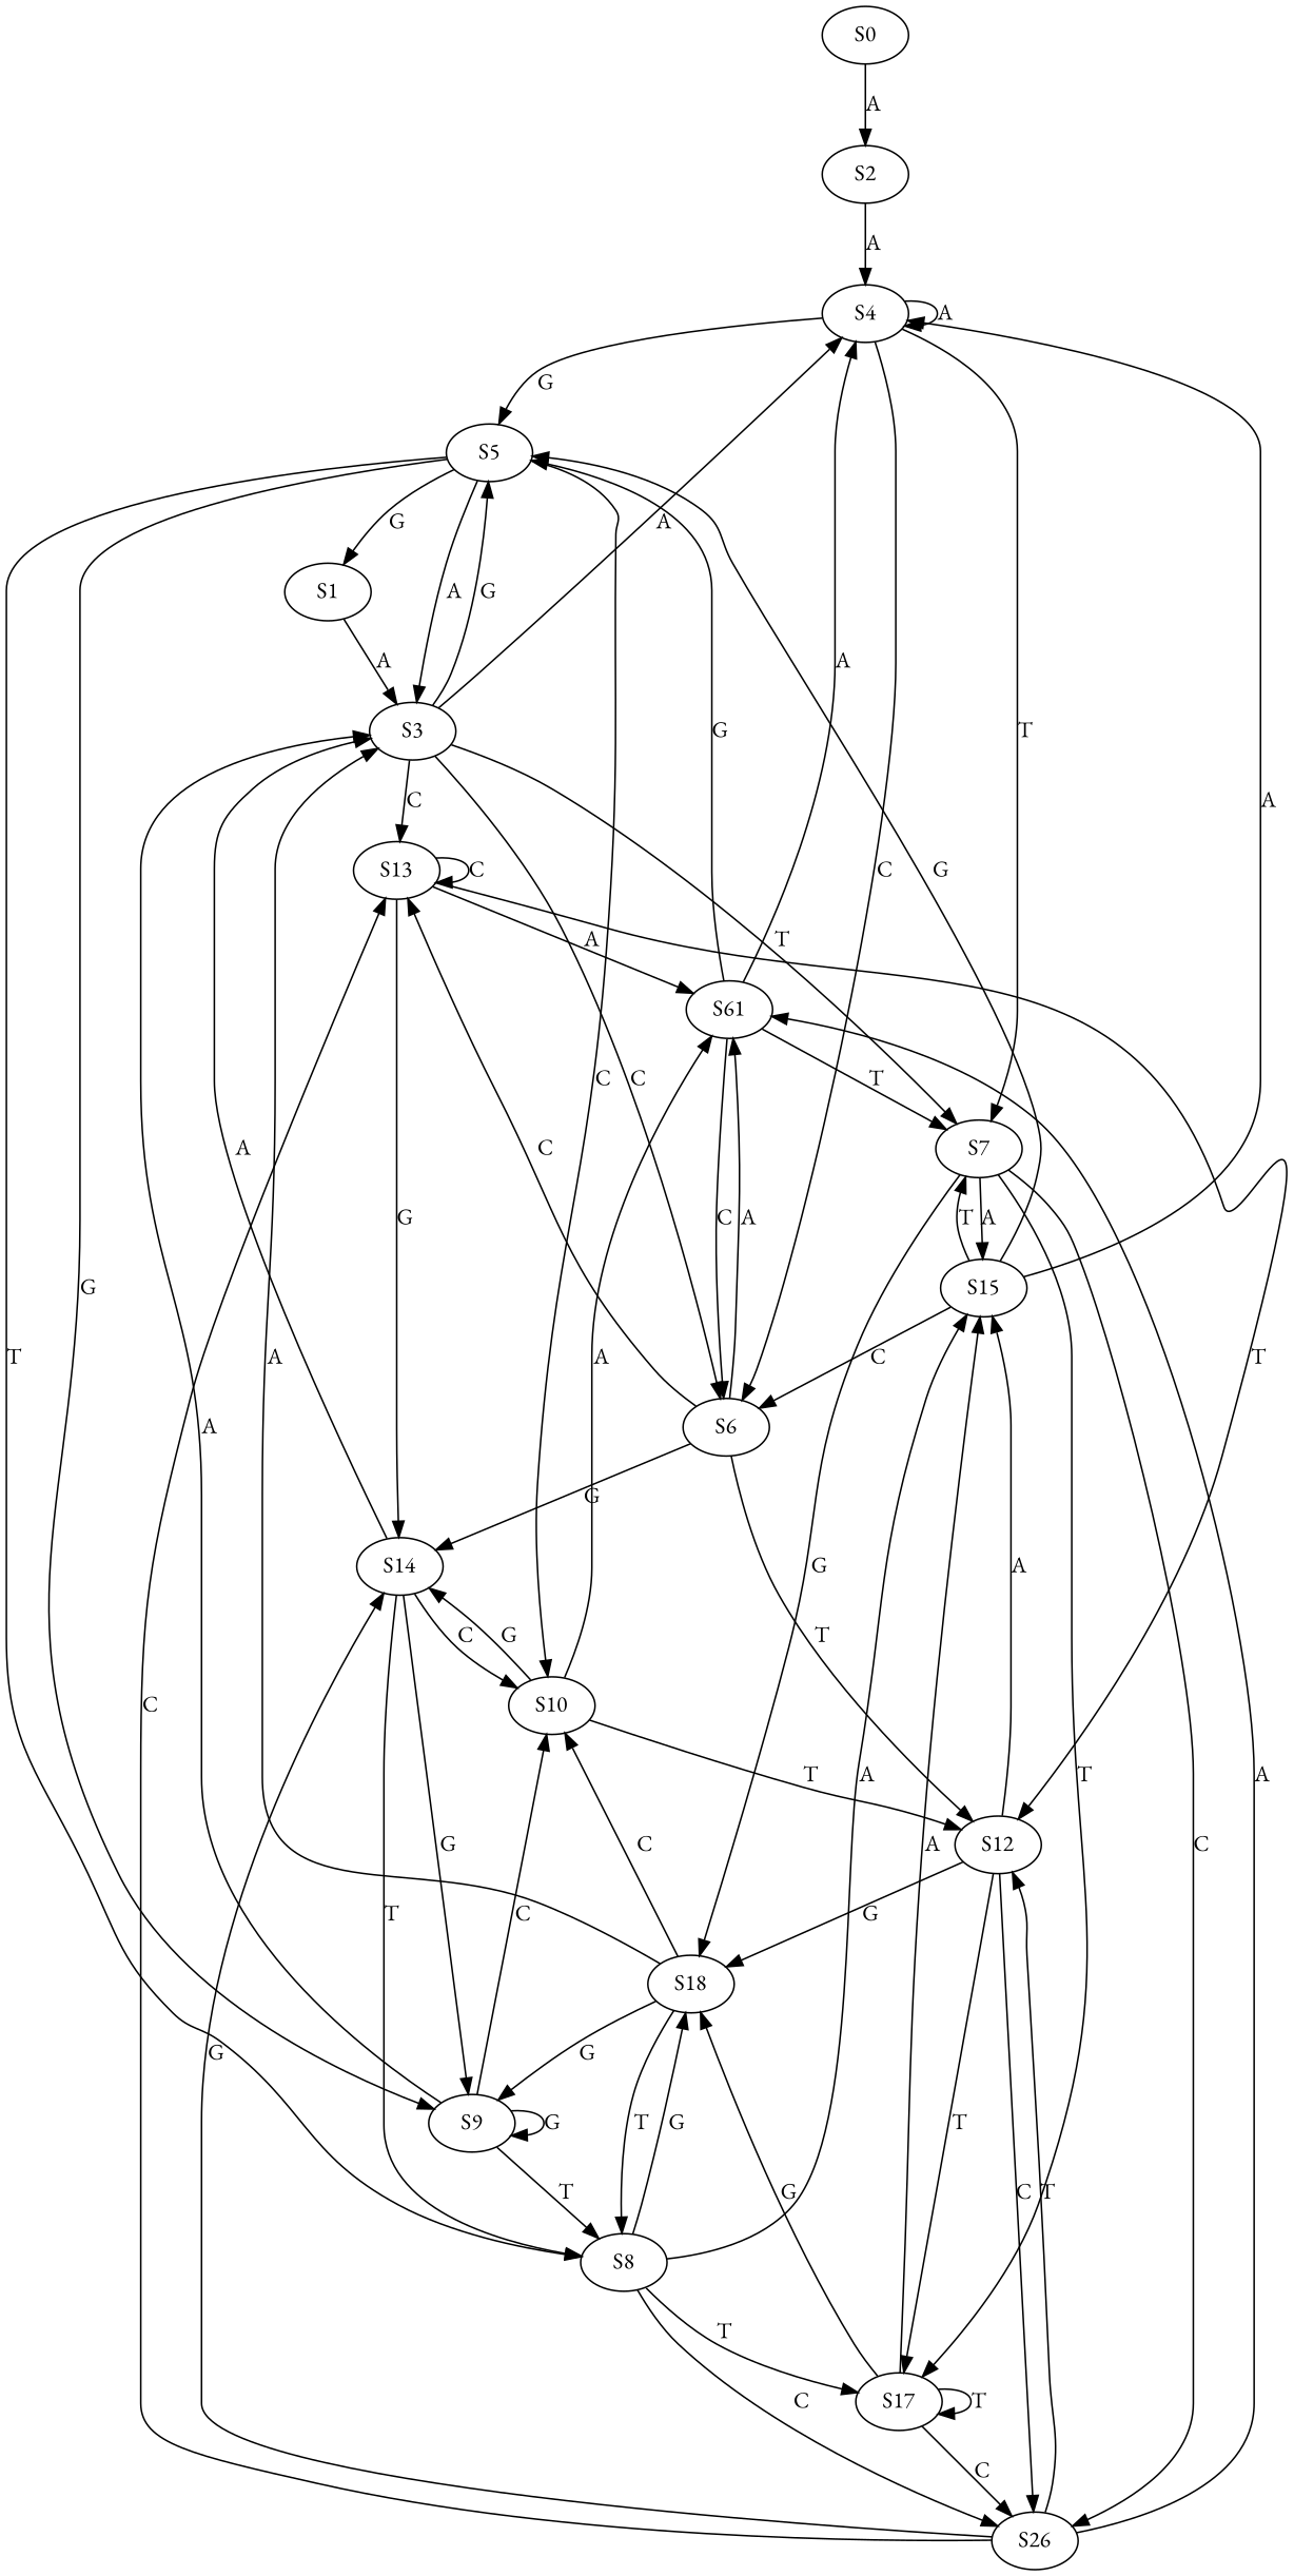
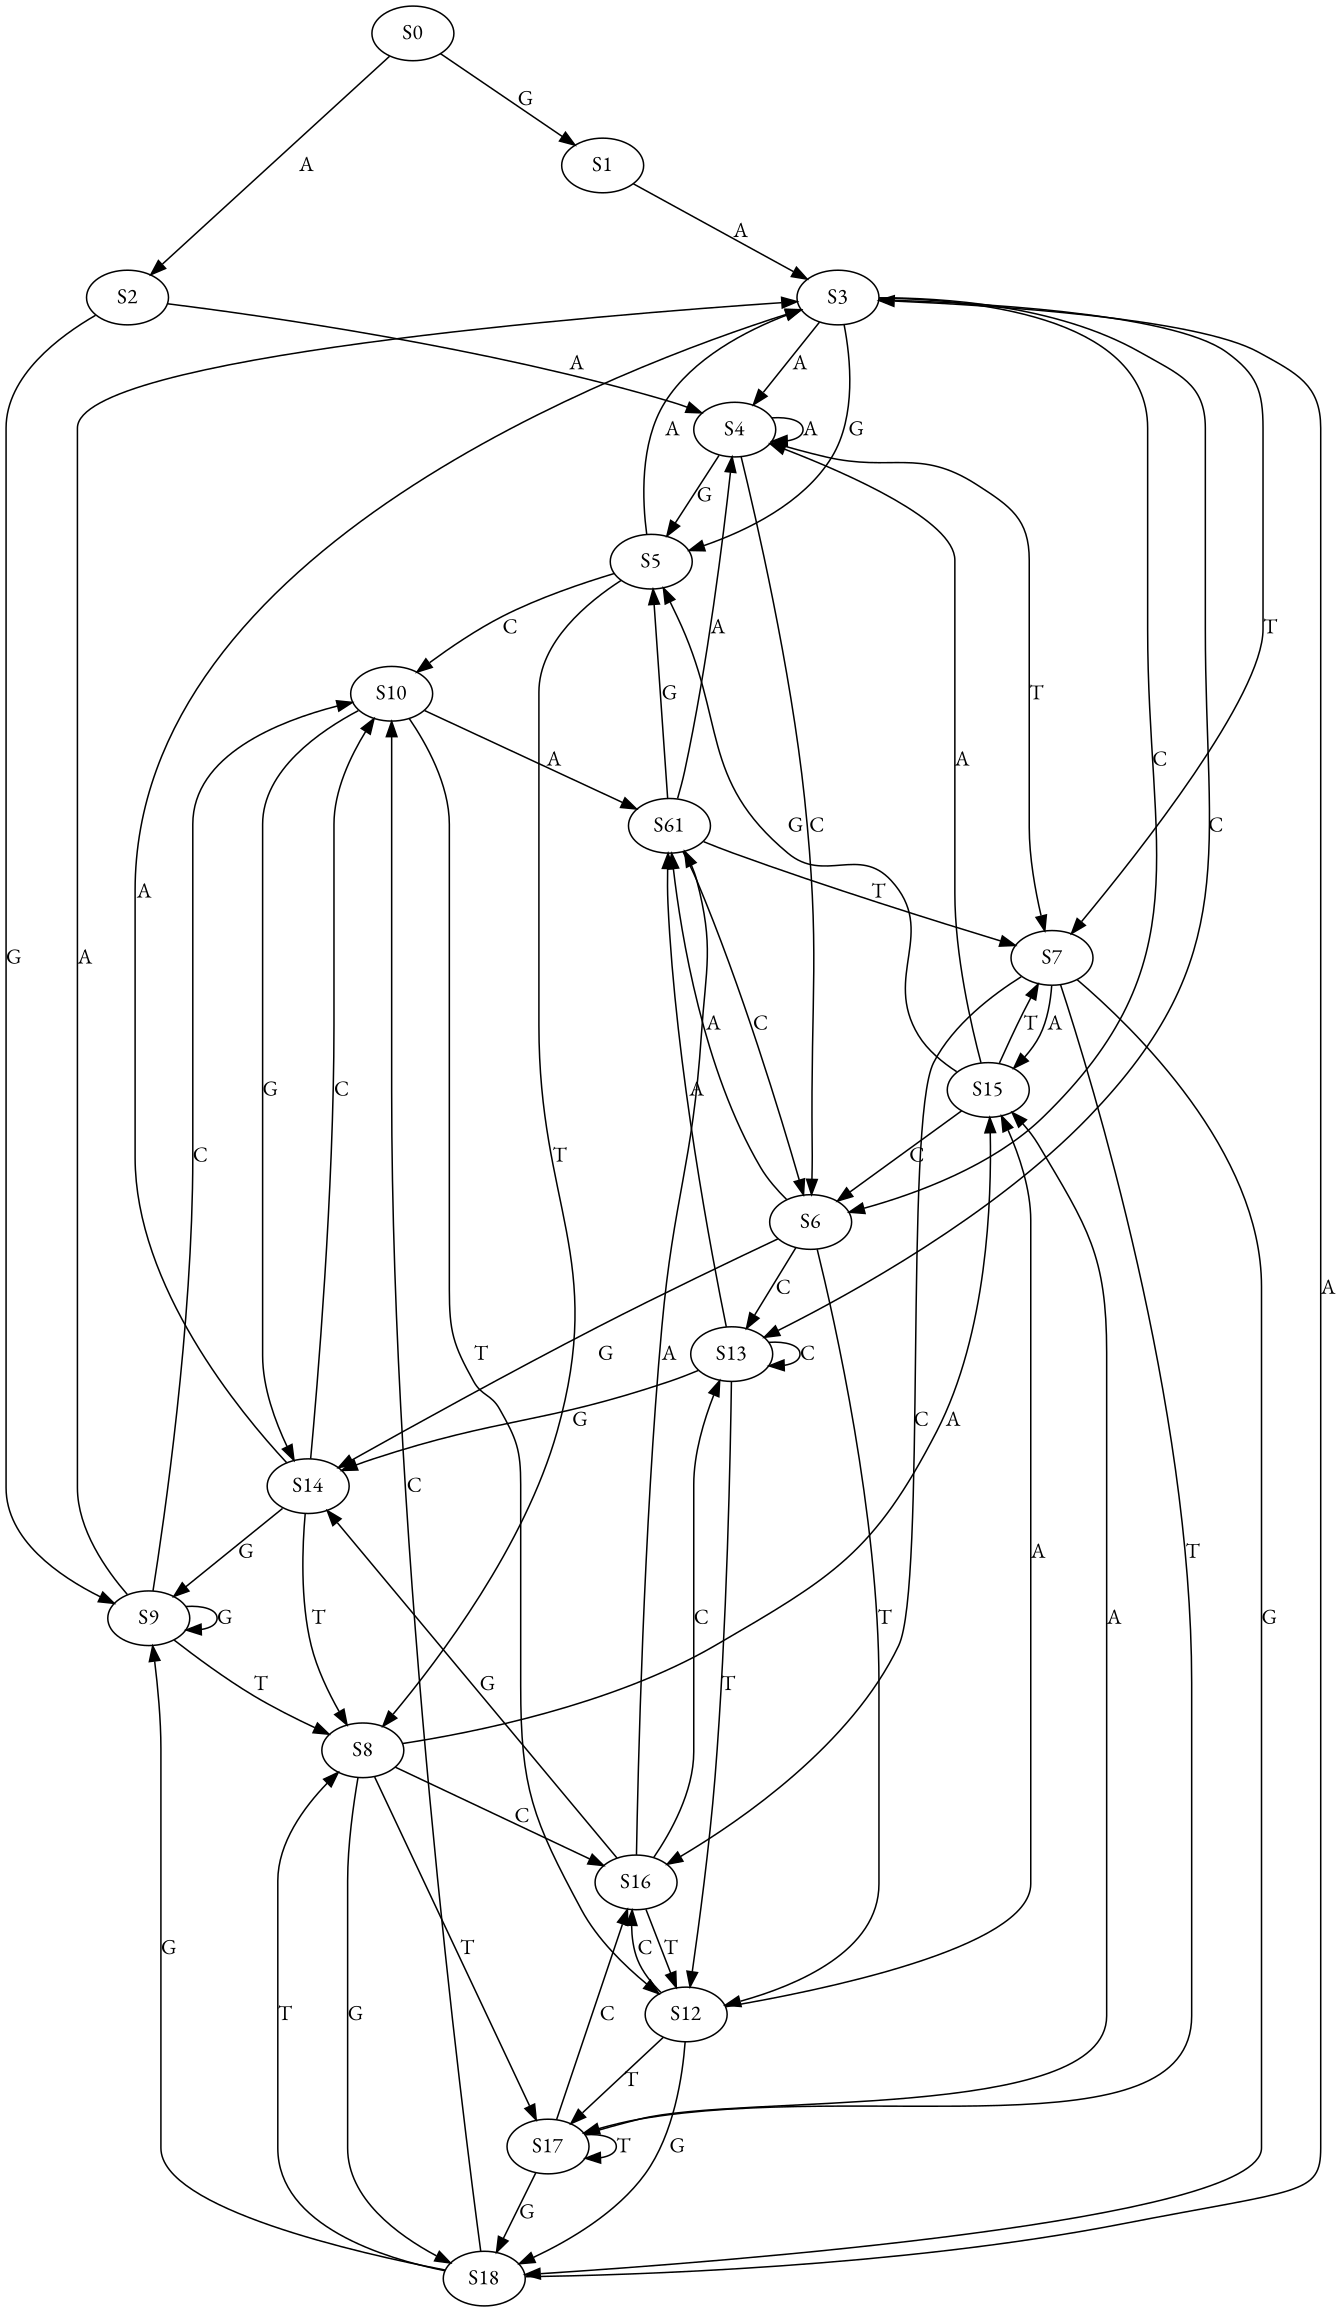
  strict digraph {
    fontname="EB Garamond"
    node [fontname="EB Garamond"]
    edge [fontname="EB Garamond"]
    S0
    S1
    S2
    S3
    S4
    S5
    S6
    S7
    S13
    S8
    S9
    S10
    n13 [label=S61]
    S12
    S14
    S15
-   S16 [label=S26]
+   S16
    S17
    S18
-   S5 -> S1 [label=G]
+   S0 -> S1 [label=G]
    S0 -> S2 [label=A]
    S1 -> S3 [label=A]
    S2 -> S4 [label=A]
    S3 -> S4 [label=A]
    S3 -> S5 [label=G]
    S3 -> S6 [label=C]
    S3 -> S7 [label=T]
    S3 -> S13 [label=C]
    S4 -> S4 [label=A]
    S4 -> S5 [label=G]
    S4 -> S6 [label=C]
    S4 -> S7 [label=T]
    S5 -> S3 [label=A]
    S5 -> S8 [label=T]
-   S5 -> S9 [label=G]
+   S2 -> S9 [label=G]
    S5 -> S10 [label=C]
    S6 -> S13 [label=C]
    S6 -> n13 [label=A]
    S6 -> S12 [label=T]
    S6 -> S14 [label=G]
    S7 -> S15 [label=A]
    S7 -> S16 [label=C]
    S7 -> S17 [label=T]
    S7 -> S18 [label=G]
    S13 -> S13 [label=C]
    S13 -> n13 [label=A]
    S13 -> S12 [label=T]
    S13 -> S14 [label=G]
    S8 -> S15 [label=A]
    S8 -> S16 [label=C]
    S8 -> S17 [label=T]
    S8 -> S18 [label=G]
    S9 -> S3 [label=A]
    S9 -> S8 [label=T]
    S9 -> S9 [label=G]
    S9 -> S10 [label=C]
    S10 -> n13 [label=A]
    S10 -> S12 [label=T]
    S10 -> S14 [label=G]
    n13 -> S4 [label=A]
    n13 -> S5 [label=G]
    n13 -> S6 [label=C]
    n13 -> S7 [label=T]
    S12 -> S15 [label=A]
    S12 -> S16 [label=C]
    S12 -> S17 [label=T]
    S12 -> S18 [label=G]
    S14 -> S3 [label=A]
    S14 -> S8 [label=T]
    S14 -> S9 [label=G]
    S14 -> S10 [label=C]
    S15 -> S4 [label=A]
    S15 -> S5 [label=G]
    S15 -> S6 [label=C]
    S15 -> S7 [label=T]
    S16 -> S13 [label=C]
    S16 -> n13 [label=A]
    S16 -> S12 [label=T]
    S16 -> S14 [label=G]
    S17 -> S15 [label=A]
    S17 -> S16 [label=C]
    S17 -> S17 [label=T]
    S17 -> S18 [label=G]
    S18 -> S3 [label=A]
    S18 -> S8 [label=T]
    S18 -> S9 [label=G]
    S18 -> S10 [label=C]
  }
